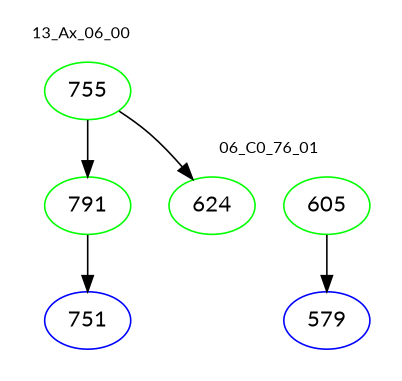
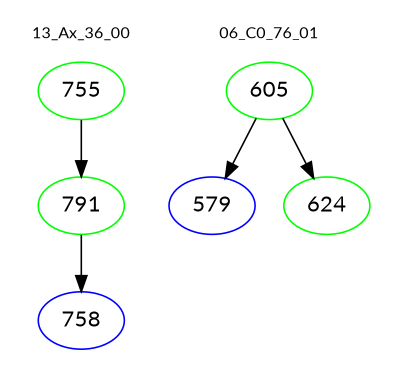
  digraph {
    fontname=Lato
    node [color=green fontname=Lato]
    edge [color=black fontname=Lato]
    n1 [label=755]
-   n2 [color=blue label=751]
+   n2 [color=blue label=758]
    n3 [label=791]
    n4 [label=605]
    n5 [color=blue label=579]
    n6 [label=624]
    subgraph cluster_1 {
      color=white
      fontsize=10
-     label="13_Ax_06_00"
+     label="13_Ax_36_00"
      n1
      n2
      n3
    }
    subgraph cluster_2 {
      color=white
      fontsize=10
      label="06_C0_76_01"
      n4
      n5
      n6
    }
    n1 -> n3
    n3 -> n2
    n4 -> n5
-   n1 -> n6
+   n4 -> n6
  }
